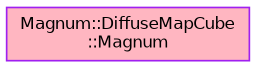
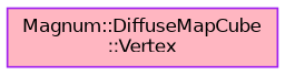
  digraph {
    rankdir=TB
-   n1 [color=purple fillcolor=lightpink fontname=Helvetica fontsize=10 height=0.2 label="Magnum::DiffuseMapCube\l::Magnum" shape=record style=filled width=0.4]
+   n1 [color=purple fillcolor=lightpink fontname=Helvetica fontsize=10 height=0.2 label="Magnum::DiffuseMapCube\l::Vertex" shape=record style=filled width=0.4]
  }
